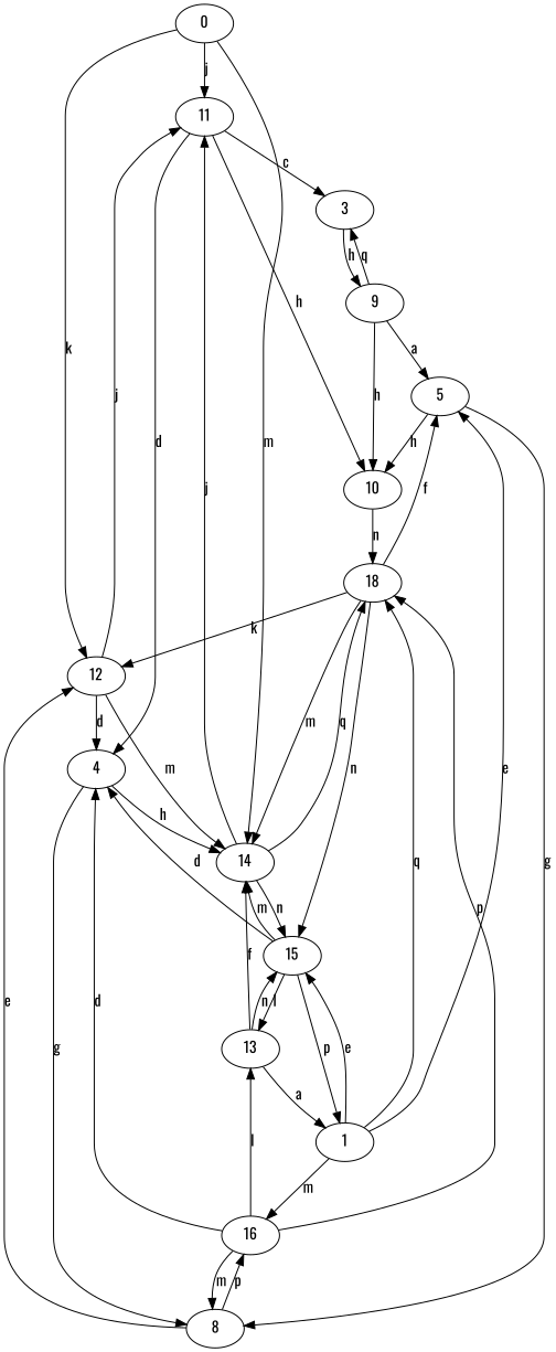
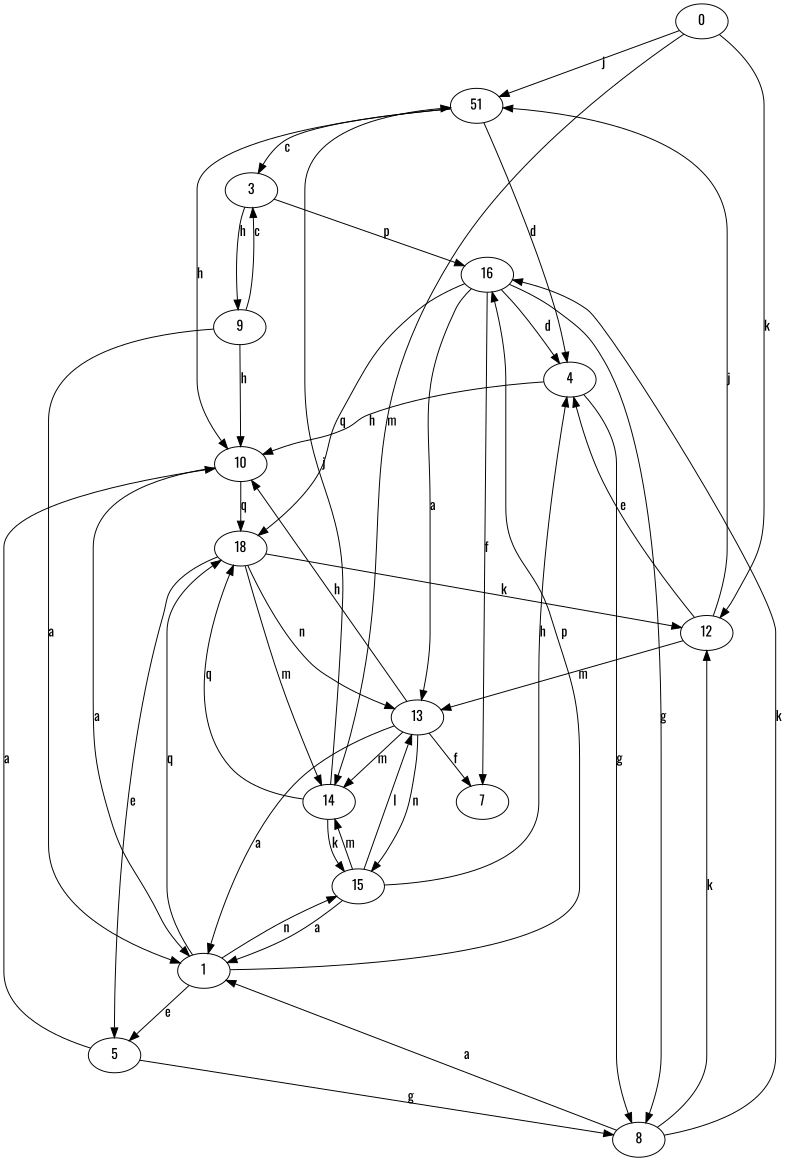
  strict digraph {
    fontname=Oswald
    node [fontname=Oswald]
    edge [fontname=Oswald]
    0
-   11
+   11 [label=51]
    12
    14
    3
    4
    10
    15
    18
    1
    5
    16
    8
    13
+   7
    9
    0 -> 11 [label=j]
    0 -> 12 [label=k]
    0 -> 14 [label=m]
    11 -> 3 [label=c]
    11 -> 4 [label=d]
    11 -> 10 [label=h]
    12 -> 11 [label=j]
-   12 -> 14 [label=m]
-   12 -> 4 [label=d]
+   12 -> 13 [label=m]
+   12 -> 4 [label=e]
    14 -> 11 [label=j]
-   14 -> 15 [label=n]
+   14 -> 15 [label=k]
    14 -> 18 [label=q]
+   3 -> 16 [label=p]
    3 -> 9 [label=h]
-   4 -> 14 [label=h]
+   4 -> 10 [label=h]
    4 -> 8 [label=g]
-   10 -> 18 [label=n]
+   10 -> 18 [label=q]
+   10 -> 1 [label=a]
    15 -> 14 [label=m]
-   15 -> 4 [label=d]
-   15 -> 1 [label=p]
+   15 -> 4 [label=h]
+   15 -> 1 [label=a]
    15 -> 13 [label=l]
    18 -> 12 [label=k]
    18 -> 14 [label=m]
-   18 -> 15 [label=n]
-   18 -> 5 [label=f]
-   1 -> 15 [label=e]
+   18 -> 13 [label=n]
+   18 -> 5 [label=e]
+   1 -> 15 [label=n]
    1 -> 18 [label=q]
    1 -> 5 [label=e]
-   1 -> 16 [label=m]
-   5 -> 10 [label=h]
+   1 -> 16 [label=p]
+   5 -> 10 [label=a]
    5 -> 8 [label=g]
    16 -> 4 [label=d]
-   16 -> 18 [label=p]
-   16 -> 8 [label=m]
-   16 -> 13 [label=l]
-   8 -> 12 [label=e]
-   8 -> 16 [label=p]
-   13 -> 14 [label=f]
+   16 -> 18 [label=q]
+   16 -> 8 [label=g]
+   16 -> 13 [label=a]
+   16 -> 7 [label=f]
+   8 -> 12 [label=k]
+   8 -> 1 [label=a]
+   8 -> 16 [label=k]
+   13 -> 14 [label=m]
+   13 -> 10 [label=h]
    13 -> 15 [label=n]
    13 -> 1 [label=a]
-   9 -> 3 [label=q]
+   13 -> 7 [label=f]
+   9 -> 3 [label=c]
    9 -> 10 [label=h]
-   9 -> 5 [label=a]
+   9 -> 1 [label=a]
  }
